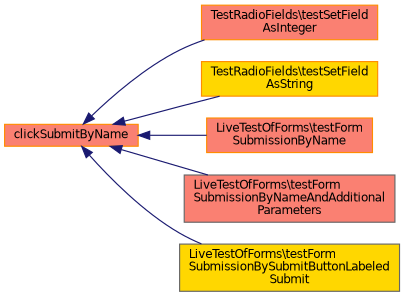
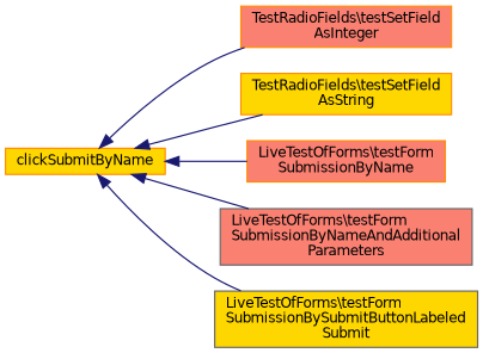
  digraph {
    rankdir=LR
    node [color=darkorange fillcolor=salmon fontname=Helvetica fontsize=10 shape=record style=filled]
    edge [color=midnightblue dir=back fontname=Helvetica fontsize=10 labelfontname=Helvetica labelfontsize=10 style=solid]
-   n1 [fontcolor=black height=0.2 label=clickSubmitByName width=0.4]
+   n1 [fillcolor=gold fontcolor=black height=0.2 label=clickSubmitByName width=0.4]
    n2 [height=0.2 label="TestRadioFields\\testSetField\lAsInteger" width=0.4]
    n3 [fillcolor=gold height=0.2 label="TestRadioFields\\testSetField\lAsString" width=0.4]
    n4 [height=0.2 label="LiveTestOfForms\\testForm\lSubmissionByName" width=0.4]
    n5 [color=gray40 height=0.2 label="LiveTestOfForms\\testForm\lSubmissionByNameAndAdditional\lParameters" width=0.4]
    n6 [color=gray40 fillcolor=gold height=0.2 label="LiveTestOfForms\\testForm\lSubmissionBySubmitButtonLabeled\lSubmit" width=0.4]
    n1 -> n2
    n1 -> n3
    n1 -> n4
    n1 -> n5
    n1 -> n6
  }
